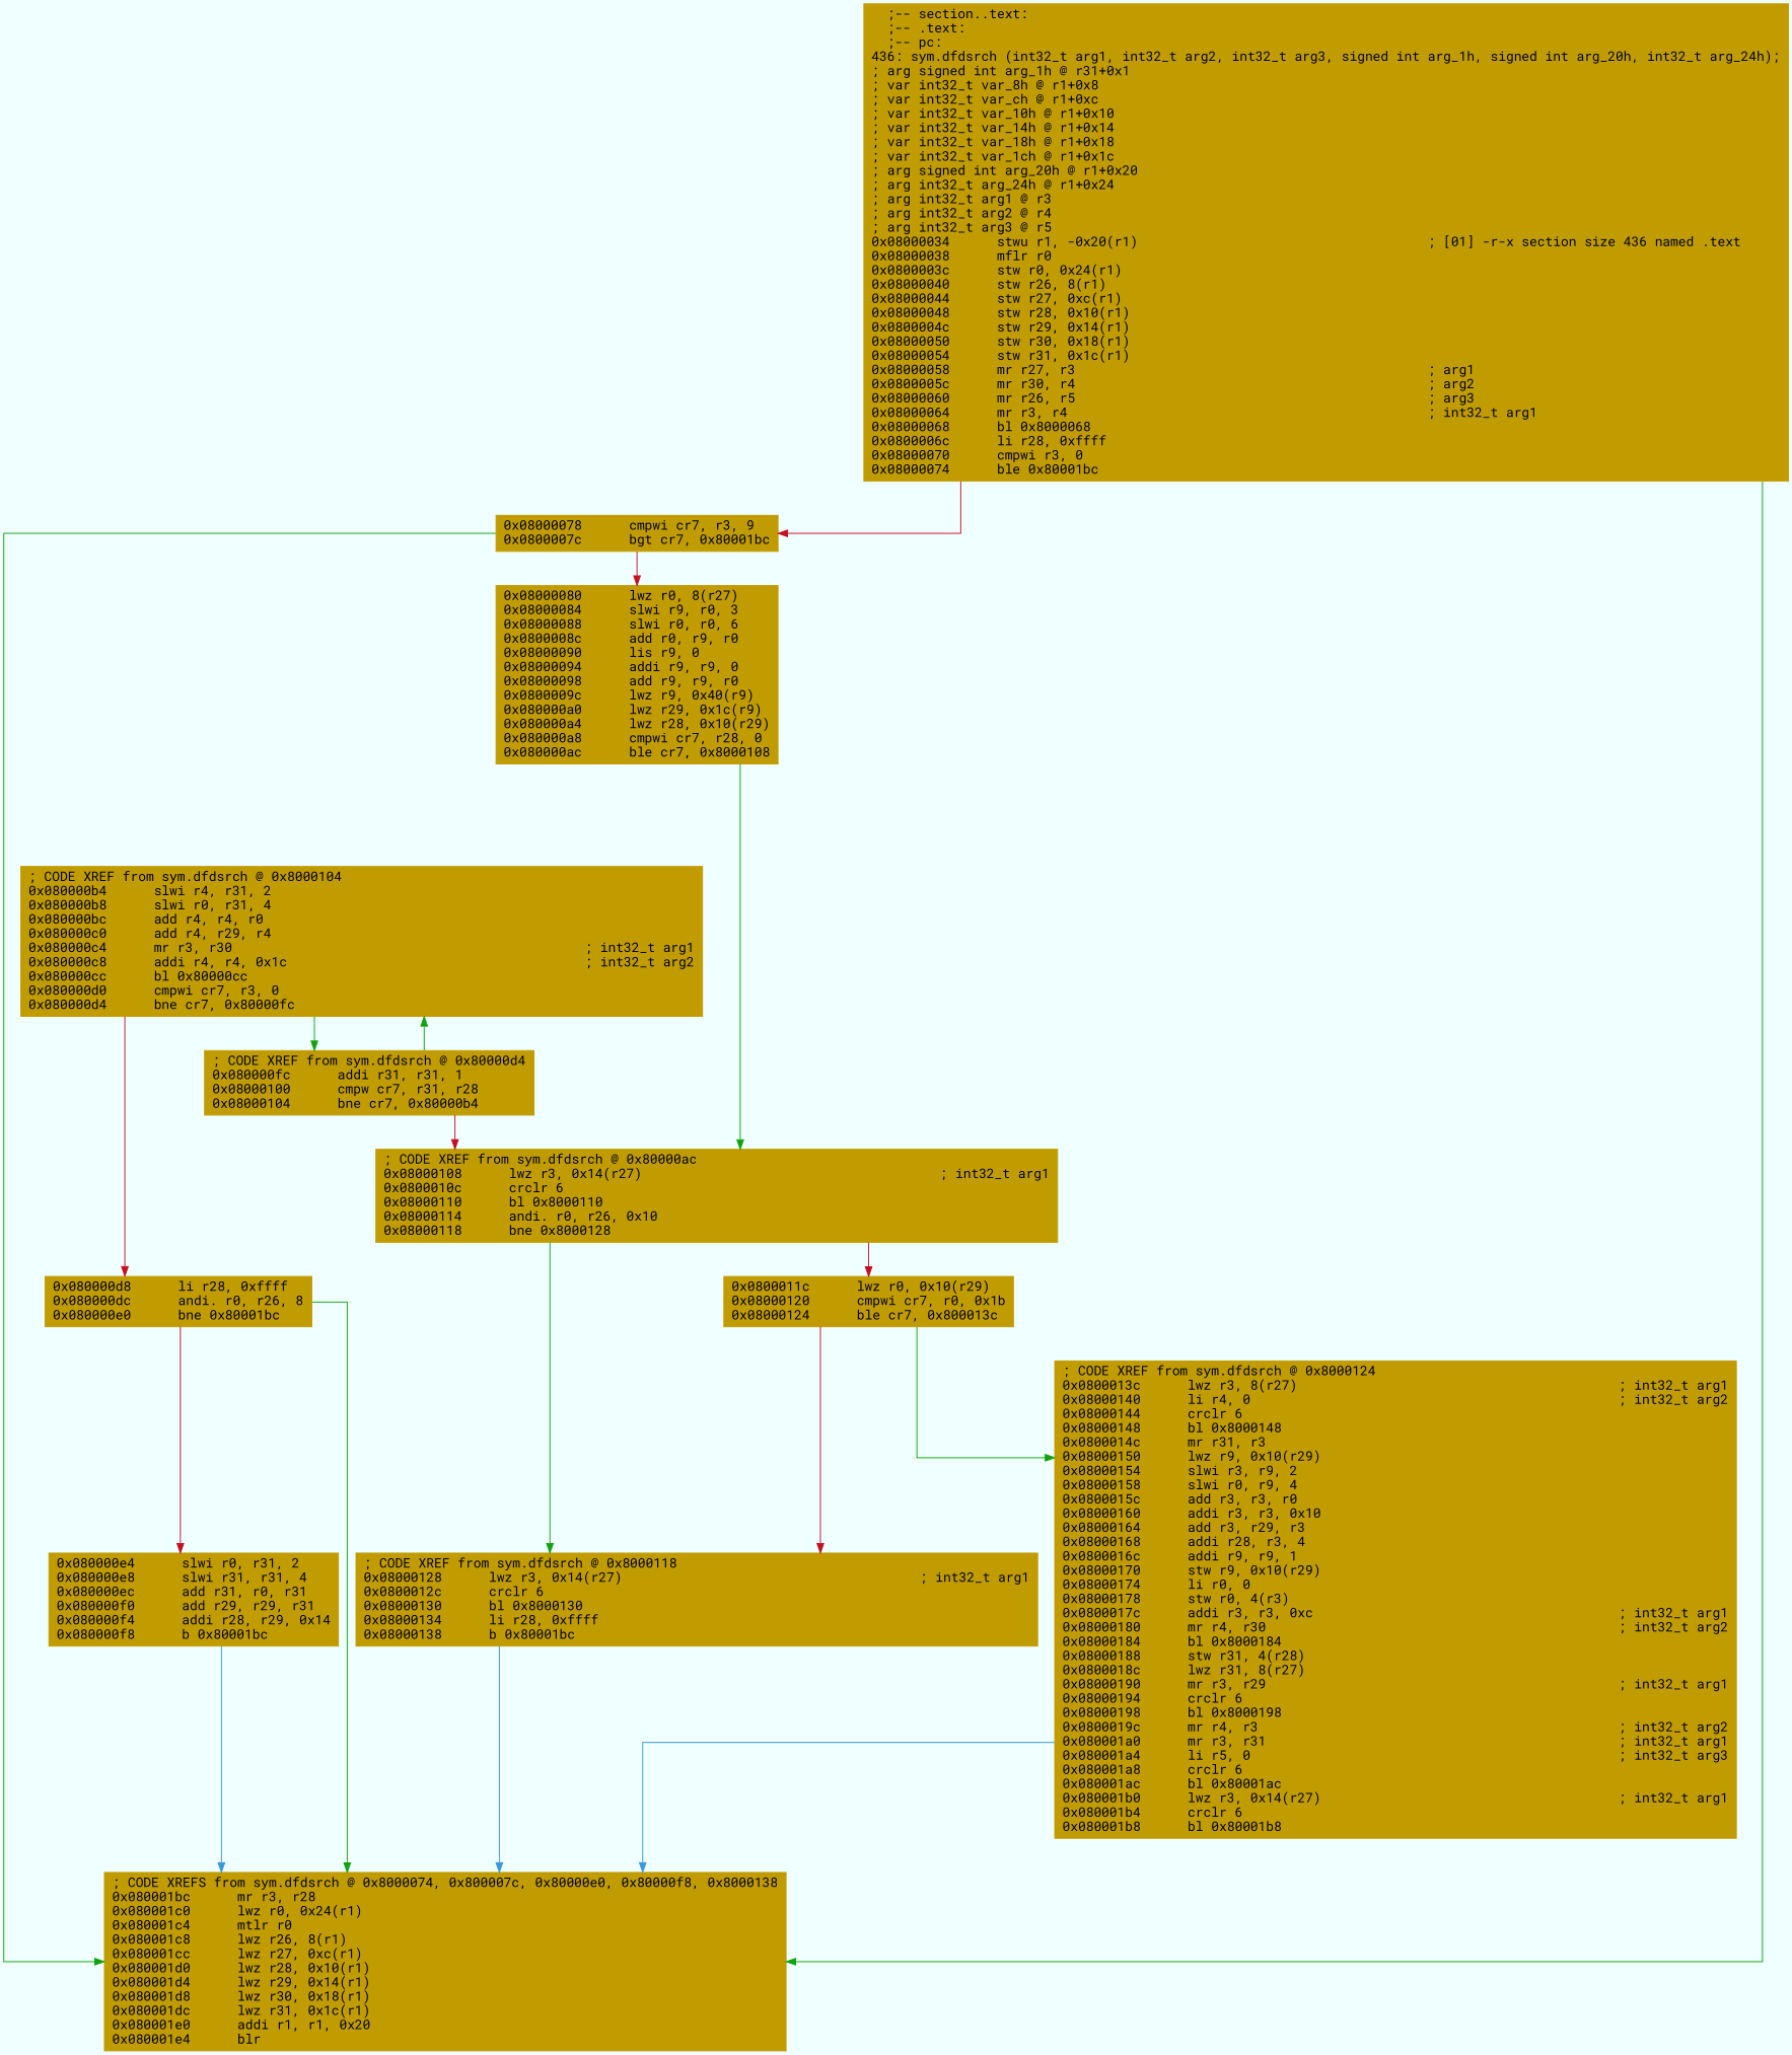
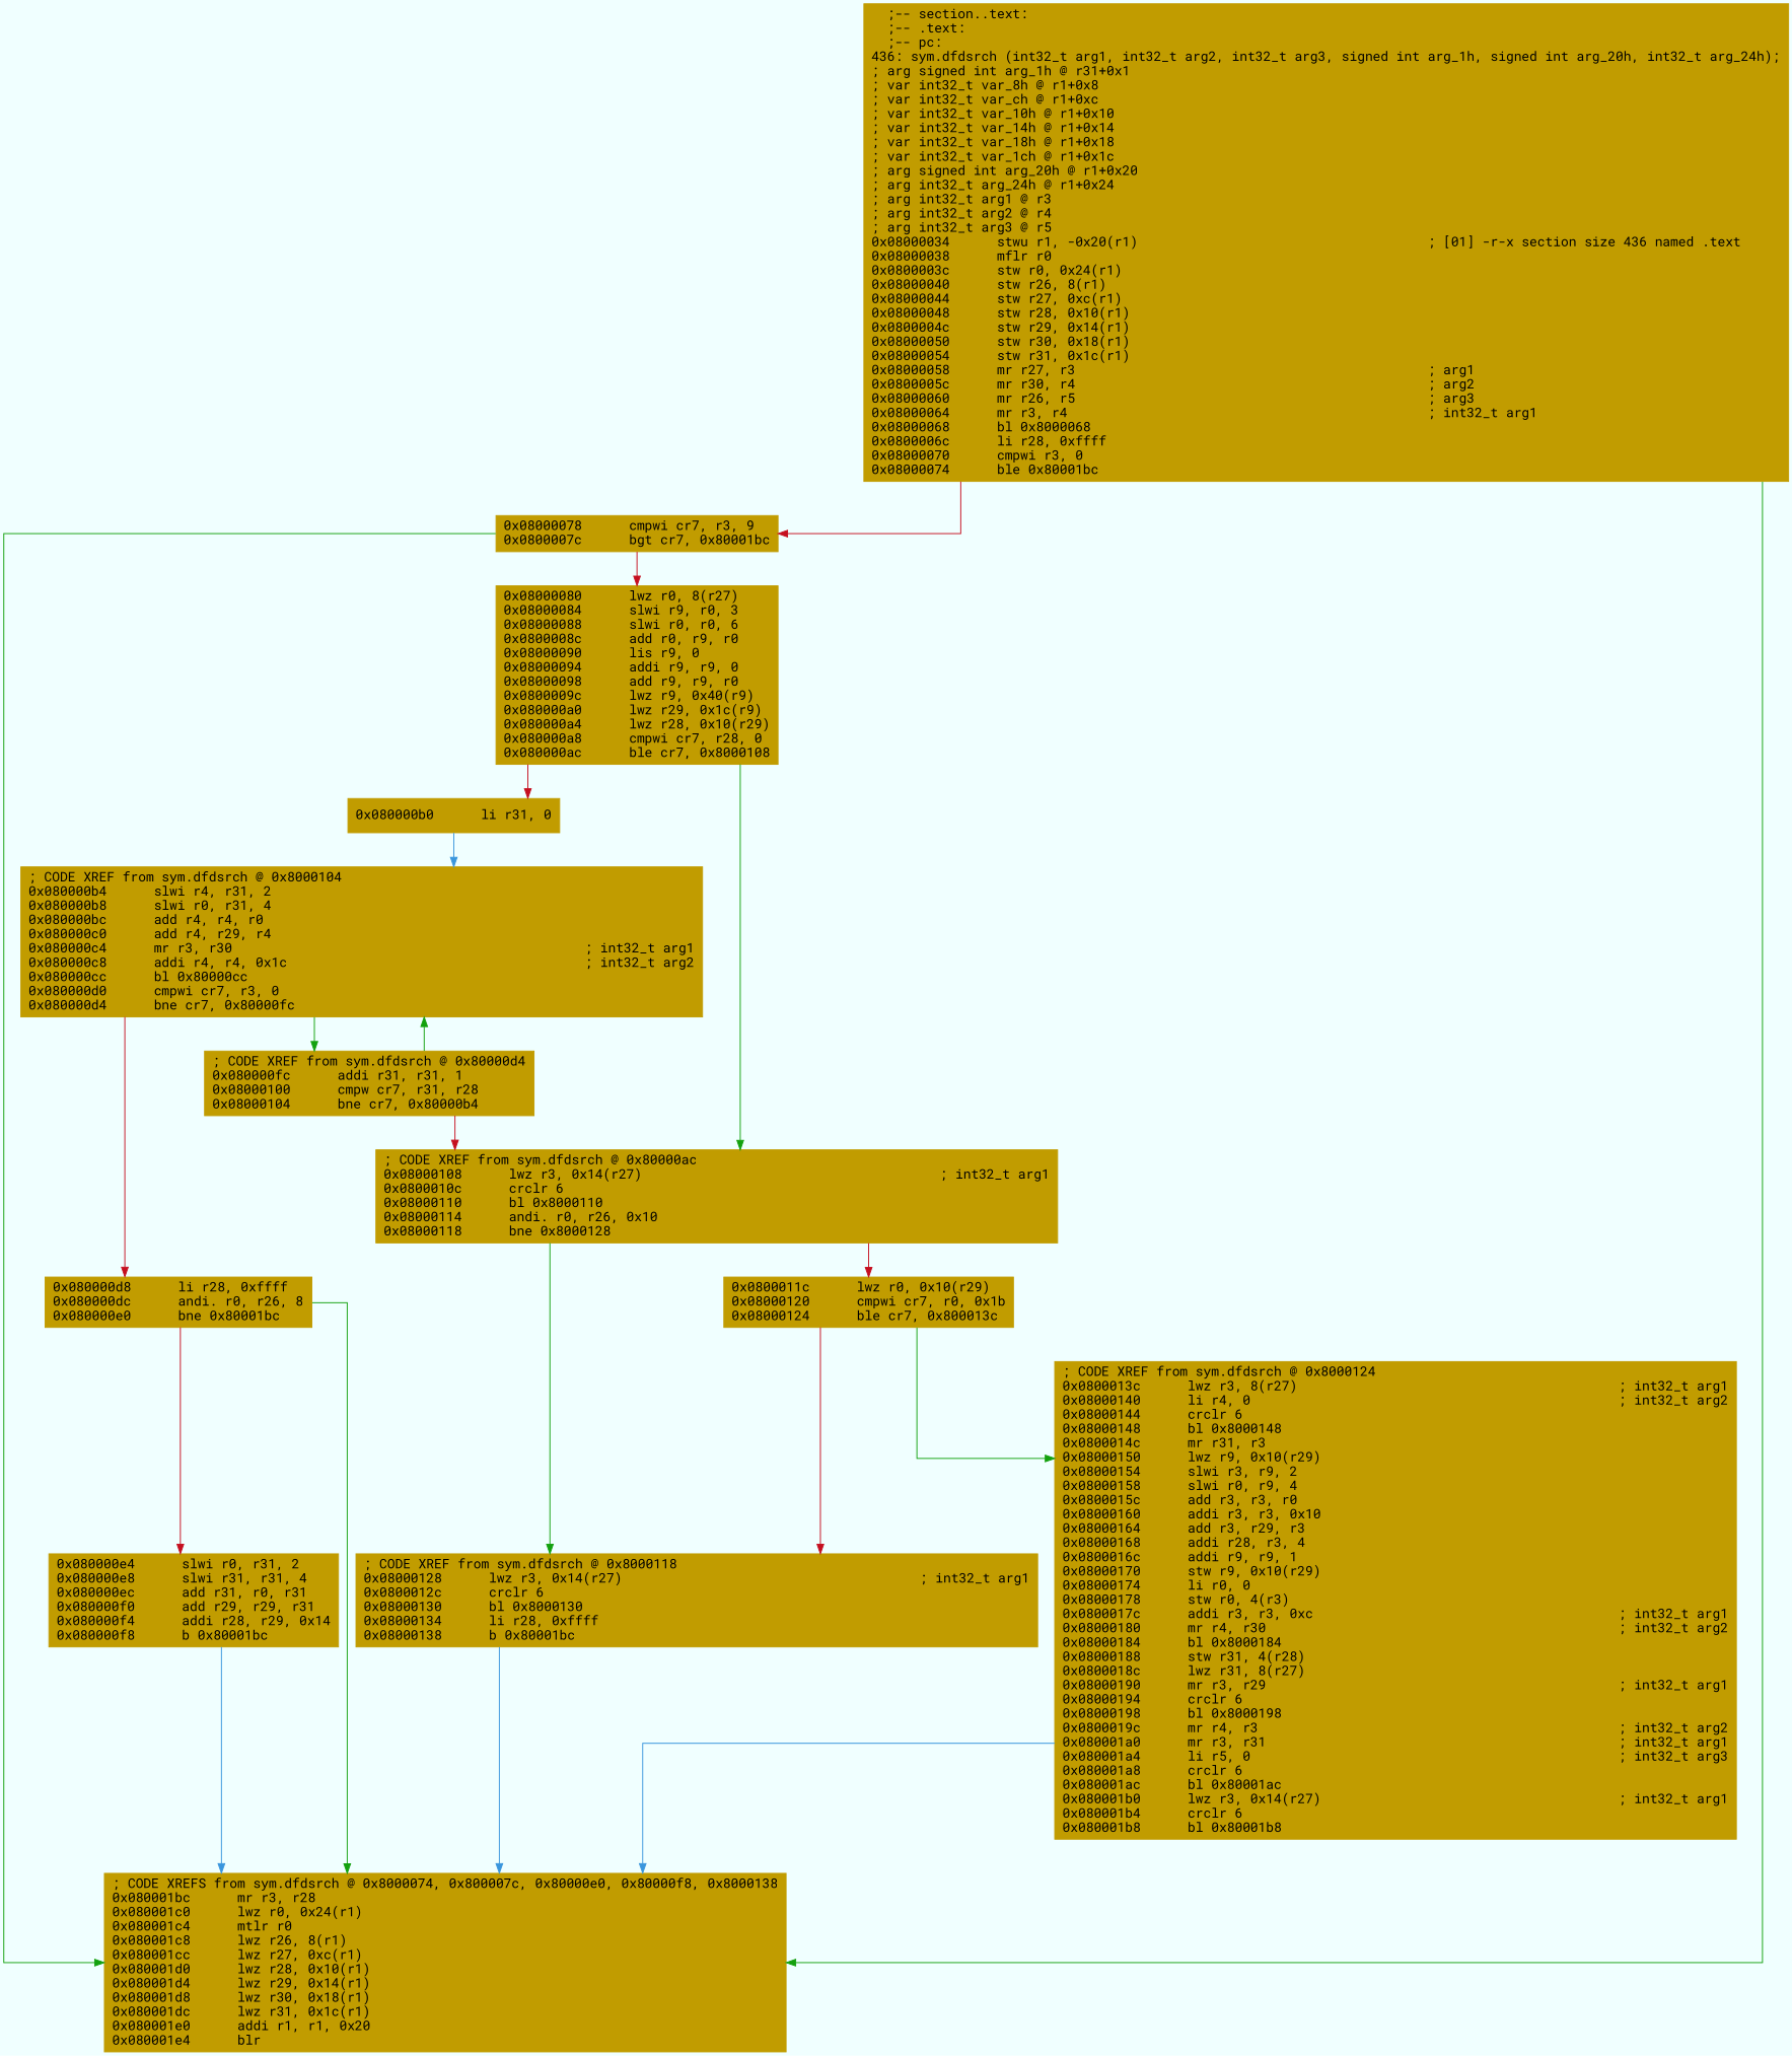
  digraph {
    bgcolor=azure
    fontname="Roboto Mono"
    fontsize=8
    splines=ortho
    node [color="#c19c00" fillcolor="#c19c00" fontname="Roboto Mono" shape=box style=filled]
    edge [arrowhead=normal color="#c50f1f" fontname="Roboto Mono"]
    n1 [label="  ;-- section..text:\l  ;-- .text:\l  ;-- pc:\l436: sym.dfdsrch (int32_t arg1, int32_t arg2, int32_t arg3, signed int arg_1h, signed int arg_20h, int32_t arg_24h);\l; arg signed int arg_1h @ r31+0x1\l; var int32_t var_8h @ r1+0x8\l; var int32_t var_ch @ r1+0xc\l; var int32_t var_10h @ r1+0x10\l; var int32_t var_14h @ r1+0x14\l; var int32_t var_18h @ r1+0x18\l; var int32_t var_1ch @ r1+0x1c\l; arg signed int arg_20h @ r1+0x20\l; arg int32_t arg_24h @ r1+0x24\l; arg int32_t arg1 @ r3\l; arg int32_t arg2 @ r4\l; arg int32_t arg3 @ r5\l0x08000034      stwu r1, -0x20(r1)                                     ; [01] -r-x section size 436 named .text\l0x08000038      mflr r0\l0x0800003c      stw r0, 0x24(r1)\l0x08000040      stw r26, 8(r1)\l0x08000044      stw r27, 0xc(r1)\l0x08000048      stw r28, 0x10(r1)\l0x0800004c      stw r29, 0x14(r1)\l0x08000050      stw r30, 0x18(r1)\l0x08000054      stw r31, 0x1c(r1)\l0x08000058      mr r27, r3                                             ; arg1\l0x0800005c      mr r30, r4                                             ; arg2\l0x08000060      mr r26, r5                                             ; arg3\l0x08000064      mr r3, r4                                              ; int32_t arg1\l0x08000068      bl 0x8000068\l0x0800006c      li r28, 0xffff\l0x08000070      cmpwi r3, 0\l0x08000074      ble 0x80001bc\l"]
    n2 [label="0x08000078      cmpwi cr7, r3, 9\l0x0800007c      bgt cr7, 0x80001bc\l"]
    n3 [label="; CODE XREFS from sym.dfdsrch @ 0x8000074, 0x800007c, 0x80000e0, 0x80000f8, 0x8000138\l0x080001bc      mr r3, r28\l0x080001c0      lwz r0, 0x24(r1)\l0x080001c4      mtlr r0\l0x080001c8      lwz r26, 8(r1)\l0x080001cc      lwz r27, 0xc(r1)\l0x080001d0      lwz r28, 0x10(r1)\l0x080001d4      lwz r29, 0x14(r1)\l0x080001d8      lwz r30, 0x18(r1)\l0x080001dc      lwz r31, 0x1c(r1)\l0x080001e0      addi r1, r1, 0x20\l0x080001e4      blr\l"]
    n4 [label="0x08000080      lwz r0, 8(r27)\l0x08000084      slwi r9, r0, 3\l0x08000088      slwi r0, r0, 6\l0x0800008c      add r0, r9, r0\l0x08000090      lis r9, 0\l0x08000094      addi r9, r9, 0\l0x08000098      add r9, r9, r0\l0x0800009c      lwz r9, 0x40(r9)\l0x080000a0      lwz r29, 0x1c(r9)\l0x080000a4      lwz r28, 0x10(r29)\l0x080000a8      cmpwi cr7, r28, 0\l0x080000ac      ble cr7, 0x8000108\l"]
+   n5 [label="0x080000b0      li r31, 0\l"]
    n6 [label="; CODE XREF from sym.dfdsrch @ 0x80000ac\l0x08000108      lwz r3, 0x14(r27)                                      ; int32_t arg1\l0x0800010c      crclr 6\l0x08000110      bl 0x8000110\l0x08000114      andi. r0, r26, 0x10\l0x08000118      bne 0x8000128\l"]
    n7 [label="; CODE XREF from sym.dfdsrch @ 0x8000104\l0x080000b4      slwi r4, r31, 2\l0x080000b8      slwi r0, r31, 4\l0x080000bc      add r4, r4, r0\l0x080000c0      add r4, r29, r4\l0x080000c4      mr r3, r30                                             ; int32_t arg1\l0x080000c8      addi r4, r4, 0x1c                                      ; int32_t arg2\l0x080000cc      bl 0x80000cc\l0x080000d0      cmpwi cr7, r3, 0\l0x080000d4      bne cr7, 0x80000fc\l"]
    n8 [label="0x080000d8      li r28, 0xffff\l0x080000dc      andi. r0, r26, 8\l0x080000e0      bne 0x80001bc\l"]
    n9 [label="; CODE XREF from sym.dfdsrch @ 0x80000d4\l0x080000fc      addi r31, r31, 1\l0x08000100      cmpw cr7, r31, r28\l0x08000104      bne cr7, 0x80000b4\l"]
    n10 [label="0x080000e4      slwi r0, r31, 2\l0x080000e8      slwi r31, r31, 4\l0x080000ec      add r31, r0, r31\l0x080000f0      add r29, r29, r31\l0x080000f4      addi r28, r29, 0x14\l0x080000f8      b 0x80001bc\l"]
    n11 [label="0x0800011c      lwz r0, 0x10(r29)\l0x08000120      cmpwi cr7, r0, 0x1b\l0x08000124      ble cr7, 0x800013c\l"]
    n12 [label="; CODE XREF from sym.dfdsrch @ 0x8000118\l0x08000128      lwz r3, 0x14(r27)                                      ; int32_t arg1\l0x0800012c      crclr 6\l0x08000130      bl 0x8000130\l0x08000134      li r28, 0xffff\l0x08000138      b 0x80001bc\l"]
    n13 [label="; CODE XREF from sym.dfdsrch @ 0x8000124\l0x0800013c      lwz r3, 8(r27)                                         ; int32_t arg1\l0x08000140      li r4, 0                                               ; int32_t arg2\l0x08000144      crclr 6\l0x08000148      bl 0x8000148\l0x0800014c      mr r31, r3\l0x08000150      lwz r9, 0x10(r29)\l0x08000154      slwi r3, r9, 2\l0x08000158      slwi r0, r9, 4\l0x0800015c      add r3, r3, r0\l0x08000160      addi r3, r3, 0x10\l0x08000164      add r3, r29, r3\l0x08000168      addi r28, r3, 4\l0x0800016c      addi r9, r9, 1\l0x08000170      stw r9, 0x10(r29)\l0x08000174      li r0, 0\l0x08000178      stw r0, 4(r3)\l0x0800017c      addi r3, r3, 0xc                                       ; int32_t arg1\l0x08000180      mr r4, r30                                             ; int32_t arg2\l0x08000184      bl 0x8000184\l0x08000188      stw r31, 4(r28)\l0x0800018c      lwz r31, 8(r27)\l0x08000190      mr r3, r29                                             ; int32_t arg1\l0x08000194      crclr 6\l0x08000198      bl 0x8000198\l0x0800019c      mr r4, r3                                              ; int32_t arg2\l0x080001a0      mr r3, r31                                             ; int32_t arg1\l0x080001a4      li r5, 0                                               ; int32_t arg3\l0x080001a8      crclr 6\l0x080001ac      bl 0x80001ac\l0x080001b0      lwz r3, 0x14(r27)                                      ; int32_t arg1\l0x080001b4      crclr 6\l0x080001b8      bl 0x80001b8\l"]
    n1 -> n2
    n1 -> n3 [color="#13a10e"]
    n2 -> n3 [color="#13a10e"]
    n2 -> n4
+   n4 -> n5
    n4 -> n6 [color="#13a10e"]
+   n5 -> n7 [color="#3a96dd"]
    n6 -> n11
    n6 -> n12 [color="#13a10e"]
    n7 -> n8
    n7 -> n9 [color="#13a10e"]
    n8 -> n3 [color="#13a10e"]
    n8 -> n10
    n9 -> n6
    n9 -> n7 [color="#13a10e"]
    n10 -> n3 [color="#3a96dd"]
    n11 -> n12
    n11 -> n13 [color="#13a10e"]
    n12 -> n3 [color="#3a96dd"]
    n13 -> n3 [color="#3a96dd"]
  }
